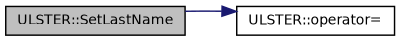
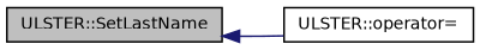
  digraph {
    rankdir=LR
    node [color=black fontname=Helvetica fontsize=10 shape=record style=filled]
    n1 [fillcolor=grey75 fontcolor=black height=0.2 label="ULSTER::SetLastName" width=0.4]
    n2 [fillcolor=white height=0.2 label="ULSTER::operator=" width=0.4]
-   n2 -> n1 [color=midnightblue dir=back fontname=Helvetica fontsize=10 labelfontname=Helvetica labelfontsize=10 style=solid]
+   n1 -> n2 [color=midnightblue dir=back fontname=Helvetica fontsize=10 labelfontname=Helvetica labelfontsize=10 style=solid]
  }
